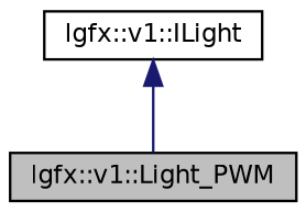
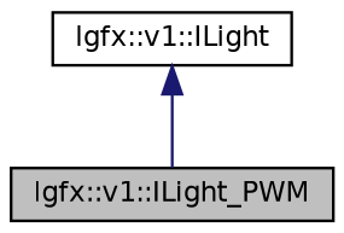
  digraph {
    node [color=black fontname=Helvetica fontsize=10 shape=record style=filled]
-   n1 [fillcolor=grey75 fontcolor=black height=0.2 label="lgfx::v1::Light_PWM" width=0.4]
+   n1 [fillcolor=grey75 fontcolor=black height=0.2 label="lgfx::v1::ILight_PWM" width=0.4]
    n2 [fillcolor=white height=0.2 label="lgfx::v1::ILight" width=0.4]
    n2 -> n1 [color=midnightblue dir=back fontname=Helvetica fontsize=10 labelfontname=Helvetica labelfontsize=10 style=solid]
  }
